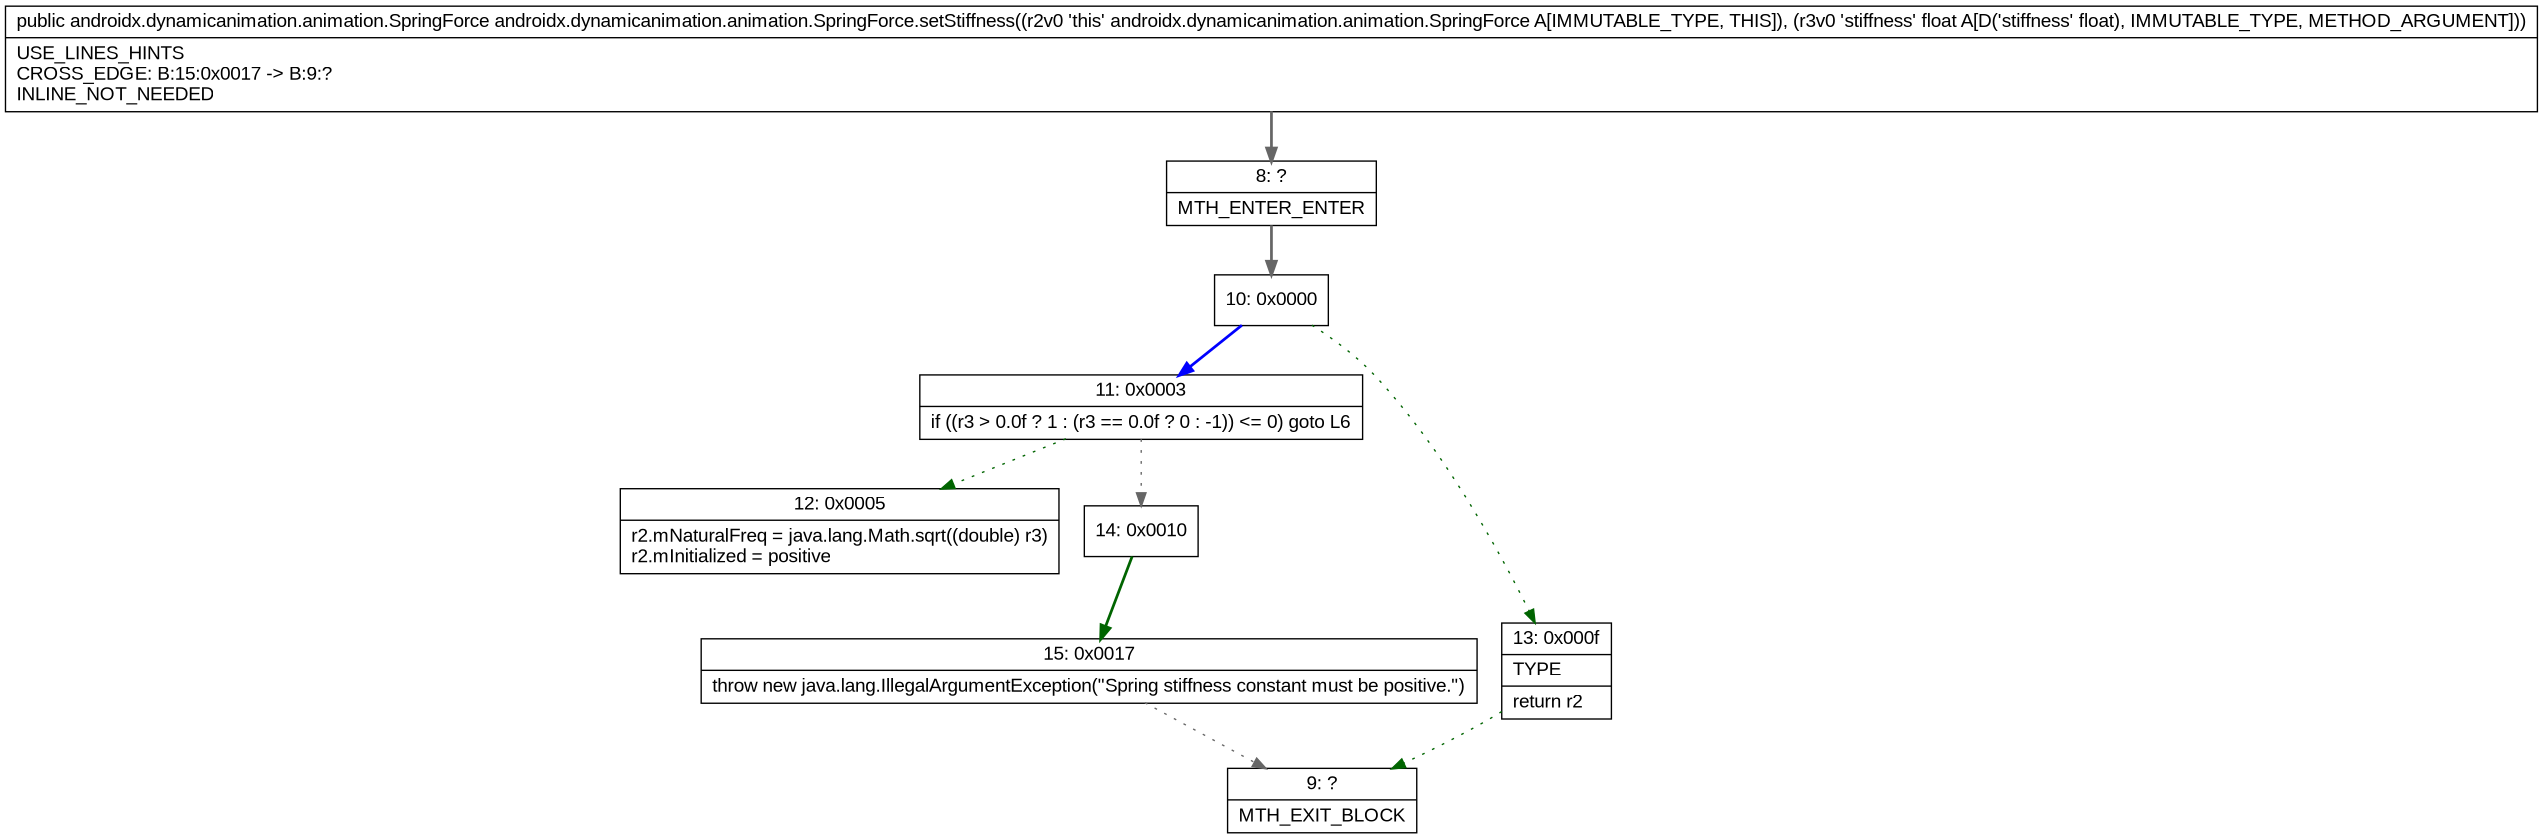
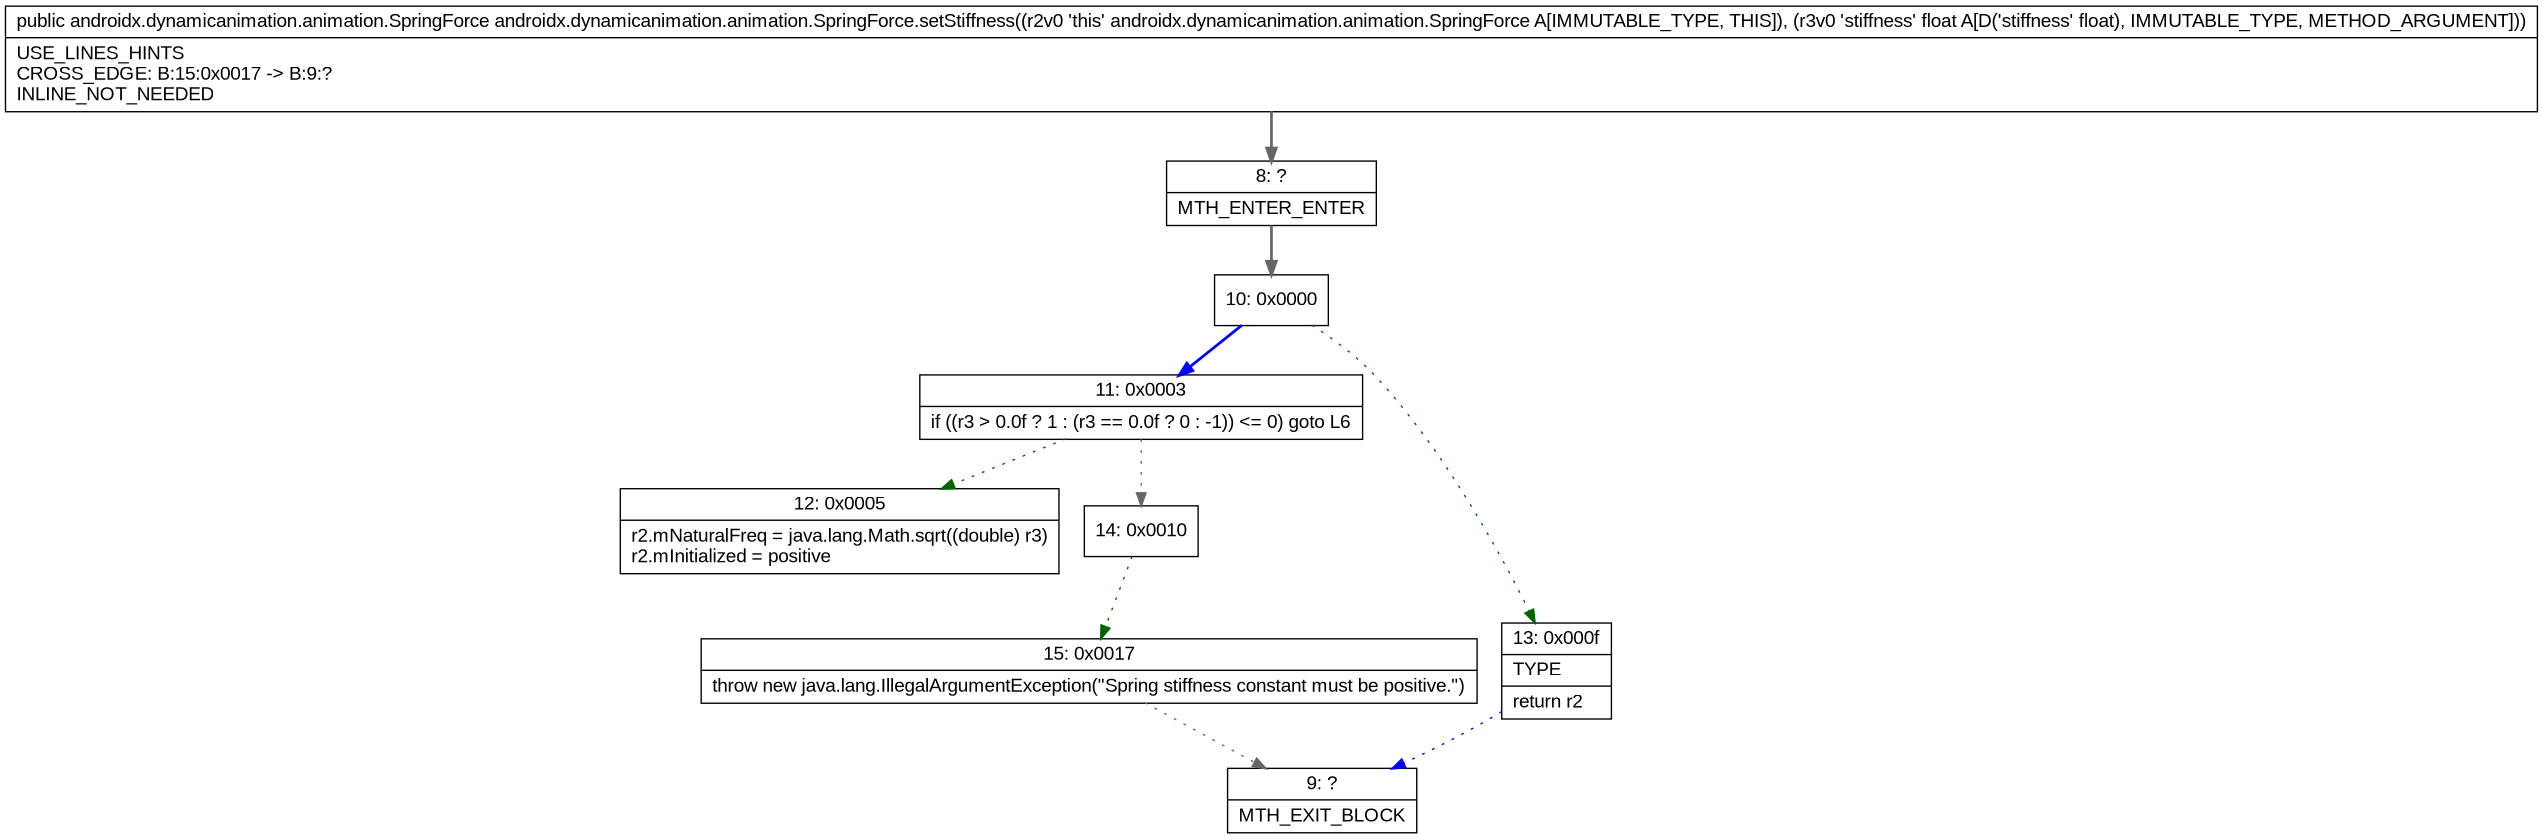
  digraph {
    fontname="Liberation Sans"
    node [fontname="Liberation Sans" shape=record]
    edge [color=gray40 fontname="Liberation Sans" style=dotted]
    n1 [label="{8\:\ ?|MTH_ENTER_ENTER\l}"]
    n2 [label="{10\:\ 0x0000}"]
    n3 [label="{11\:\ 0x0003|if ((r3 \> 0.0f ? 1 : (r3 == 0.0f ? 0 : \-1)) \<= 0) goto L6\l}"]
    n4 [label="{13\:\ 0x000f|TYPE\l|return r2\l}"]
    n5 [label="{12\:\ 0x0005|r2.mNaturalFreq = java.lang.Math.sqrt((double) r3)\lr2.mInitialized = positive\l}"]
    n6 [label="{14\:\ 0x0010}"]
    n7 [label="{15\:\ 0x0017|throw new java.lang.IllegalArgumentException(\"Spring stiffness constant must be positive.\")\l}"]
    n8 [label="{9\:\ ?|MTH_EXIT_BLOCK\l}"]
    n9 [label="{public androidx.dynamicanimation.animation.SpringForce androidx.dynamicanimation.animation.SpringForce.setStiffness((r2v0 'this' androidx.dynamicanimation.animation.SpringForce A[IMMUTABLE_TYPE, THIS]), (r3v0 'stiffness' float A[D('stiffness' float), IMMUTABLE_TYPE, METHOD_ARGUMENT]))  | USE_LINES_HINTS\lCROSS_EDGE: B:15:0x0017 \-\> B:9:?\lINLINE_NOT_NEEDED\l}"]
    n1 -> n2 [style=bold]
    n2 -> n3 [color=blue style=bold]
    n2 -> n4 [color=darkgreen]
    n3 -> n5 [color=darkgreen]
    n3 -> n6
-   n4 -> n8 [color=darkgreen]
-   n6 -> n7 [color=darkgreen style=bold]
+   n4 -> n8 [color=blue]
+   n6 -> n7 [color=darkgreen]
    n7 -> n8
    n9 -> n1 [style=bold]
  }
